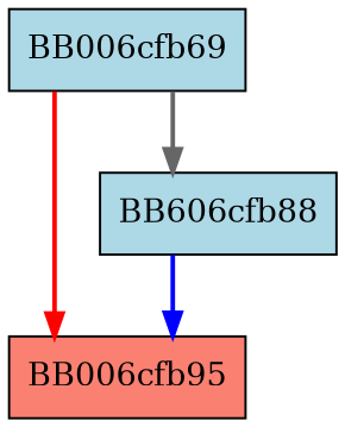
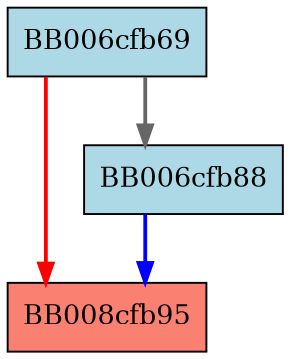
  digraph {
    splines=ortho
    node [fillcolor=lightblue shape=box style=filled]
    edge [style=bold]
    n1 [label=BB006cfb69]
-   BB006cfb95 [fillcolor=salmon]
-   BB006cfb88 [label=BB606cfb88]
+   BB006cfb95 [fillcolor=salmon label=BB008cfb95]
+   BB006cfb88
    n1 -> BB006cfb95 [color=red]
    n1 -> BB006cfb88 [color=gray40]
    BB006cfb88 -> BB006cfb95 [color=blue]
  }
